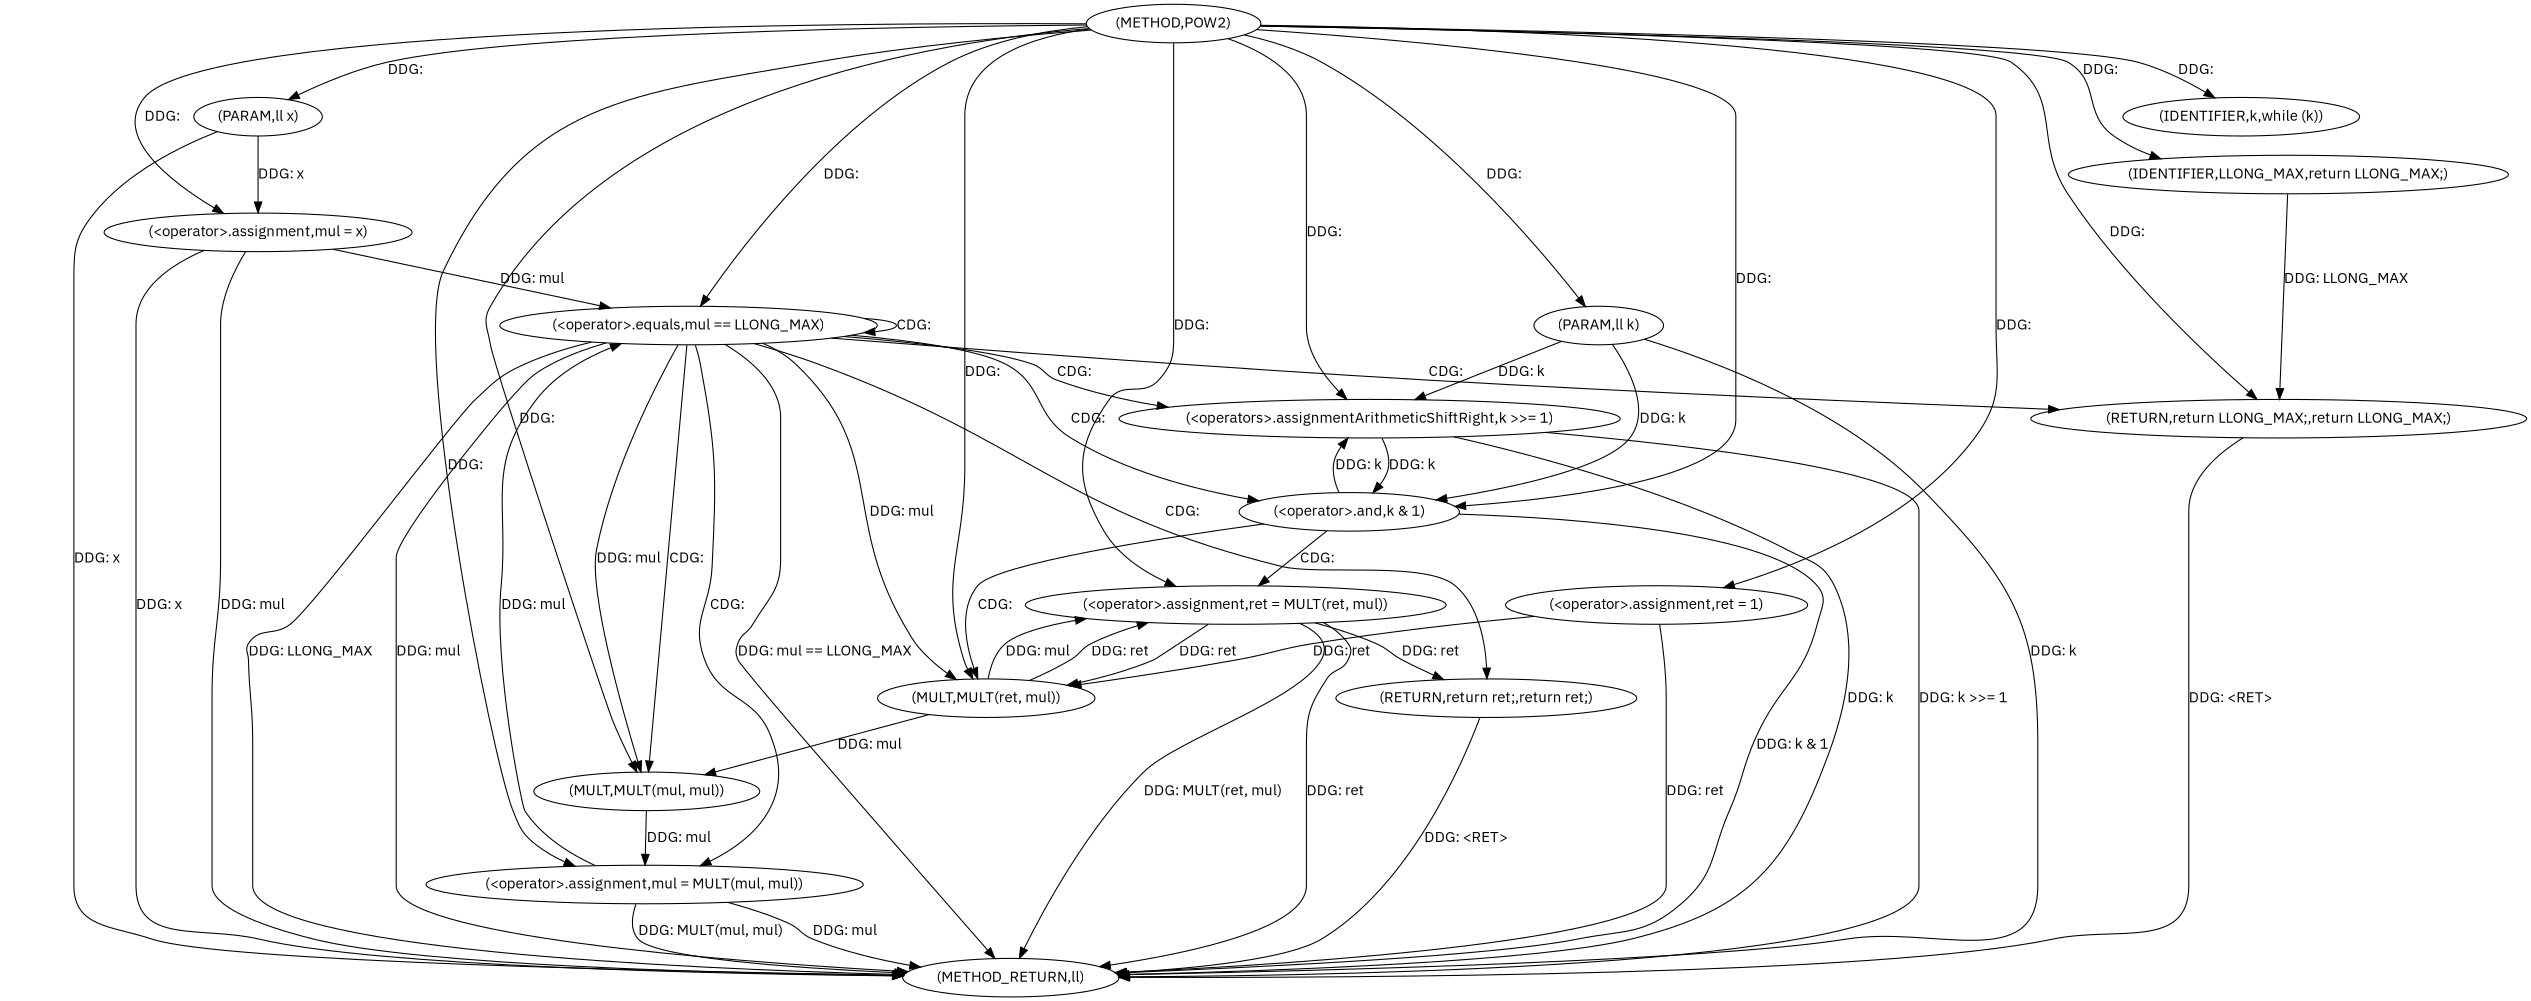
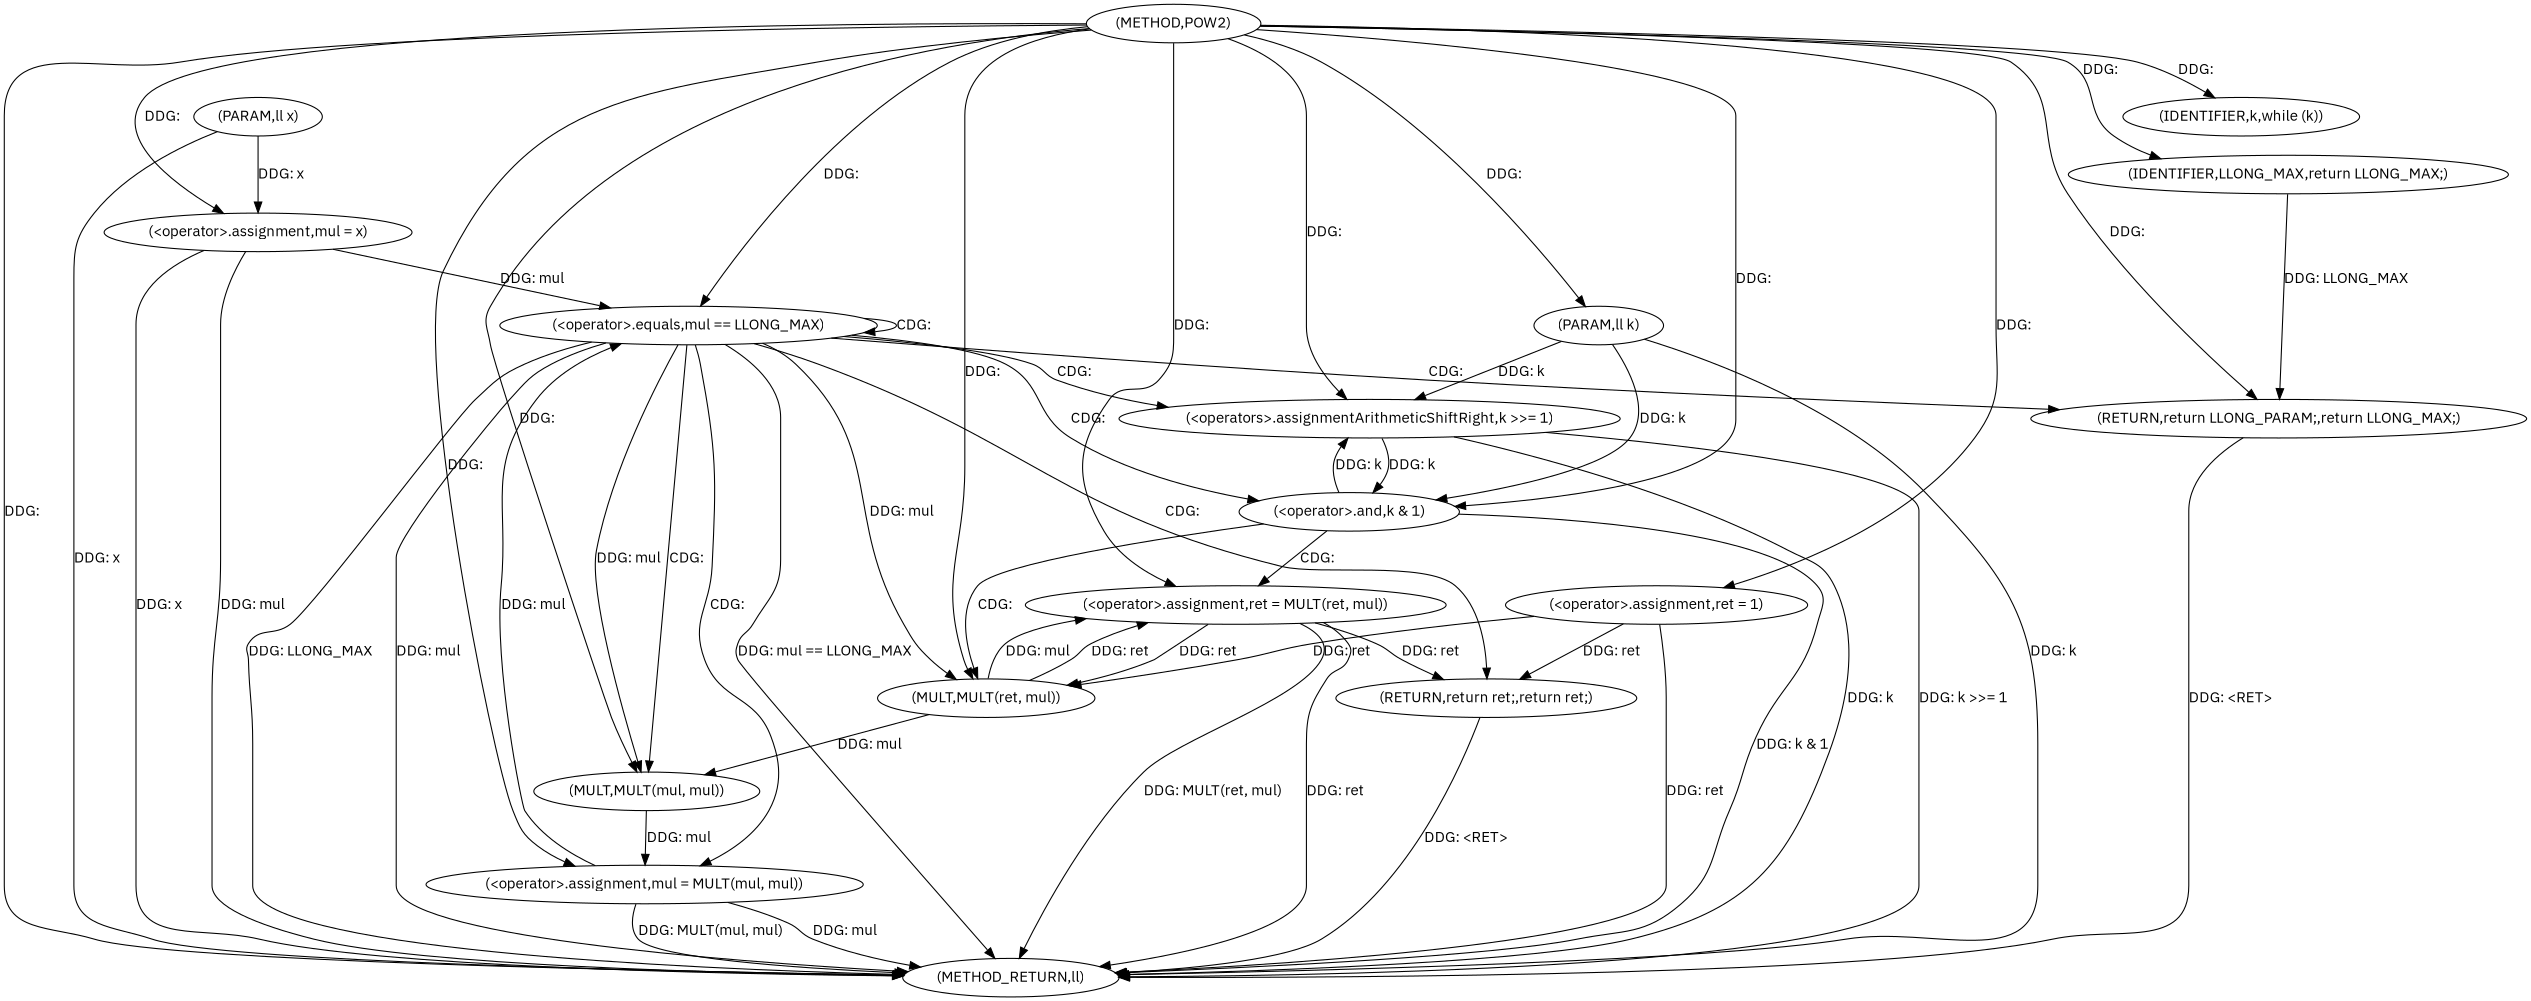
  digraph {
    fontname="IBM Plex Sans"
    node [fontname="IBM Plex Sans"]
    edge [fontname="IBM Plex Sans"]
    n1 [label="(METHOD,POW2)"]
    n2 [label="(PARAM,ll x)"]
    n3 [label="(PARAM,ll k)"]
    n4 [label="(<operator>.assignment,ret = 1)"]
    n5 [label="(<operator>.assignment,mul = x)"]
    n6 [label="(IDENTIFIER,k,while (k))"]
    n7 [label="(<operator>.assignment,mul = MULT(mul, mul))"]
    n8 [label="(<operators>.assignmentArithmeticShiftRight,k >>= 1)"]
    n9 [label="(<operator>.equals,mul == LLONG_MAX)"]
-   n10 [label="(RETURN,return LLONG_MAX;,return LLONG_MAX;)"]
+   n10 [label="(RETURN,return LLONG_PARAM;,return LLONG_MAX;)"]
    n11 [label="(<operator>.and,k & 1)"]
    n12 [label="(<operator>.assignment,ret = MULT(ret, mul))"]
    n13 [label="(IDENTIFIER,LLONG_MAX,return LLONG_MAX;)"]
    n14 [label="(MULT,MULT(mul, mul))"]
    n15 [label="(MULT,MULT(ret, mul))"]
    n16 [label="(METHOD_RETURN,ll)"]
    n17 [label="(RETURN,return ret;,return ret;)"]
-   n1 -> n2 [label="DDG: "]
+   n1 -> n16 [label="DDG: "]
    n1 -> n3 [label="DDG: "]
    n1 -> n4 [label="DDG: "]
    n1 -> n5 [label="DDG: "]
    n1 -> n6 [label="DDG: "]
    n1 -> n7 [label="DDG: "]
    n1 -> n8 [label="DDG: "]
    n1 -> n9 [label="DDG: "]
    n1 -> n10 [label="DDG: "]
    n1 -> n11 [label="DDG: "]
    n1 -> n12 [label="DDG: "]
    n1 -> n13 [label="DDG: "]
    n1 -> n14 [label="DDG: "]
    n1 -> n15 [label="DDG: "]
    n2 -> n5 [label="DDG: x"]
    n2 -> n16 [label="DDG: x"]
    n3 -> n8 [label="DDG: k"]
    n3 -> n11 [label="DDG: k"]
    n3 -> n16 [label="DDG: k"]
    n4 -> n15 [label="DDG: ret"]
    n4 -> n16 [label="DDG: ret"]
+   n4 -> n17 [label="DDG: ret"]
    n5 -> n9 [label="DDG: mul"]
    n5 -> n16 [label="DDG: mul"]
    n5 -> n16 [label="DDG: x"]
    n7 -> n9 [label="DDG: mul"]
    n7 -> n16 [label="DDG: mul"]
    n7 -> n16 [label="DDG: MULT(mul, mul)"]
    n8 -> n11 [label="DDG: k"]
    n8 -> n16 [label="DDG: k"]
    n8 -> n16 [label="DDG: k >>= 1"]
    n9 -> n7 [label="CDG: "]
    n9 -> n8 [label="CDG: "]
    n9 -> n9 [label="CDG: "]
    n9 -> n10 [label="CDG: "]
    n9 -> n11 [label="CDG: "]
    n9 -> n14 [label="DDG: mul"]
    n9 -> n14 [label="CDG: "]
    n9 -> n15 [label="DDG: mul"]
    n9 -> n16 [label="DDG: mul"]
    n9 -> n16 [label="DDG: mul == LLONG_MAX"]
    n9 -> n16 [label="DDG: LLONG_MAX"]
    n9 -> n17 [label="CDG: "]
    n10 -> n16 [label="DDG: <RET>"]
    n11 -> n8 [label="DDG: k"]
    n11 -> n12 [label="CDG: "]
    n11 -> n15 [label="CDG: "]
    n11 -> n16 [label="DDG: k & 1"]
    n12 -> n15 [label="DDG: ret"]
    n12 -> n16 [label="DDG: ret"]
    n12 -> n16 [label="DDG: MULT(ret, mul)"]
    n12 -> n17 [label="DDG: ret"]
    n13 -> n10 [label="DDG: LLONG_MAX"]
    n14 -> n7 [label="DDG: mul"]
    n15 -> n12 [label="DDG: mul"]
    n15 -> n12 [label="DDG: ret"]
    n15 -> n14 [label="DDG: mul"]
    n17 -> n16 [label="DDG: <RET>"]
  }
